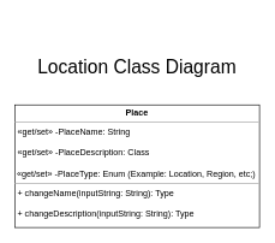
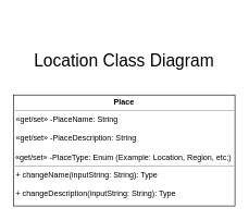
  <mxCell id="0" />
  <mxCell id="1" parent="0" />
- <mxCell id="2" value="&lt;p style=&quot;margin:0px;margin-top:4px;text-align:center;&quot;&gt;&lt;b&gt;Place&lt;/b&gt;&lt;/p&gt;&lt;hr size=&quot;1&quot;&gt;&lt;p style=&quot;margin:0px;margin-left:4px;&quot;&gt;«get/set» -PlaceName: String&lt;/p&gt;&lt;p style=&quot;margin:0px;margin-left:4px;&quot;&gt;&lt;br&gt;&lt;/p&gt;&lt;p style=&quot;margin:0px;margin-left:4px;&quot;&gt;&lt;span style=&quot;background-color: initial;&quot;&gt;«get/set»&amp;nbsp;&lt;/span&gt;-PlaceDescription: Class&lt;/p&gt;&lt;div&gt;&lt;br&gt;&lt;/div&gt;&lt;div&gt;&lt;span style=&quot;background-color: initial;&quot;&gt;&amp;nbsp;«get/set»&amp;nbsp;&lt;/span&gt;-PlaceType: Enum (Example: Location, Region, etc;)&lt;/div&gt;&lt;hr size=&quot;1&quot;&gt;&lt;p style=&quot;margin:0px;margin-left:4px;&quot;&gt;+ changeName(inputString: String): Type&lt;/p&gt;&lt;p style=&quot;margin:0px;margin-left:4px;&quot;&gt;&lt;br&gt;&lt;/p&gt;&lt;p style=&quot;margin:0px;margin-left:4px;&quot;&gt;+ changeDescription(inputString: String): Type&lt;/p&gt;" style="verticalAlign=top;align=left;overflow=fill;fontSize=12;fontFamily=Helvetica;html=1;" vertex="1" parent="1"><mxGeometry x="20" y="145" width="340" height="170" as="geometry" /></mxCell>
+ <mxCell id="2" value="&lt;p style=&quot;margin:0px;margin-top:4px;text-align:center;&quot;&gt;&lt;b&gt;Place&lt;/b&gt;&lt;/p&gt;&lt;hr size=&quot;1&quot;&gt;&lt;p style=&quot;margin:0px;margin-left:4px;&quot;&gt;«get/set» -PlaceName: String&lt;/p&gt;&lt;p style=&quot;margin:0px;margin-left:4px;&quot;&gt;&lt;br&gt;&lt;/p&gt;&lt;p style=&quot;margin:0px;margin-left:4px;&quot;&gt;&lt;span style=&quot;background-color: initial;&quot;&gt;«get/set»&amp;nbsp;&lt;/span&gt;-PlaceDescription: String&lt;/p&gt;&lt;div&gt;&lt;br&gt;&lt;/div&gt;&lt;div&gt;&lt;span style=&quot;background-color: initial;&quot;&gt;&amp;nbsp;«get/set»&amp;nbsp;&lt;/span&gt;-PlaceType: Enum (Example: Location, Region, etc;)&lt;/div&gt;&lt;hr size=&quot;1&quot;&gt;&lt;p style=&quot;margin:0px;margin-left:4px;&quot;&gt;+ changeName(inputString: String): Type&lt;/p&gt;&lt;p style=&quot;margin:0px;margin-left:4px;&quot;&gt;&lt;br&gt;&lt;/p&gt;&lt;p style=&quot;margin:0px;margin-left:4px;&quot;&gt;+ changeDescription(inputString: String): Type&lt;/p&gt;" style="verticalAlign=top;align=left;overflow=fill;fontSize=12;fontFamily=Helvetica;html=1;" vertex="1" parent="1"><mxGeometry x="20" y="145" width="340" height="170" as="geometry" /></mxCell>
  <mxCell id="3" value="&lt;font style=&quot;font-size: 26px;&quot;&gt;Location Class Diagram&lt;/font&gt;" style="text;html=1;strokeColor=none;fillColor=none;align=center;verticalAlign=middle;whiteSpace=wrap;rounded=0;" vertex="1" parent="1"><mxGeometry x="45" y="20" width="290" height="145" as="geometry" /></mxCell>
